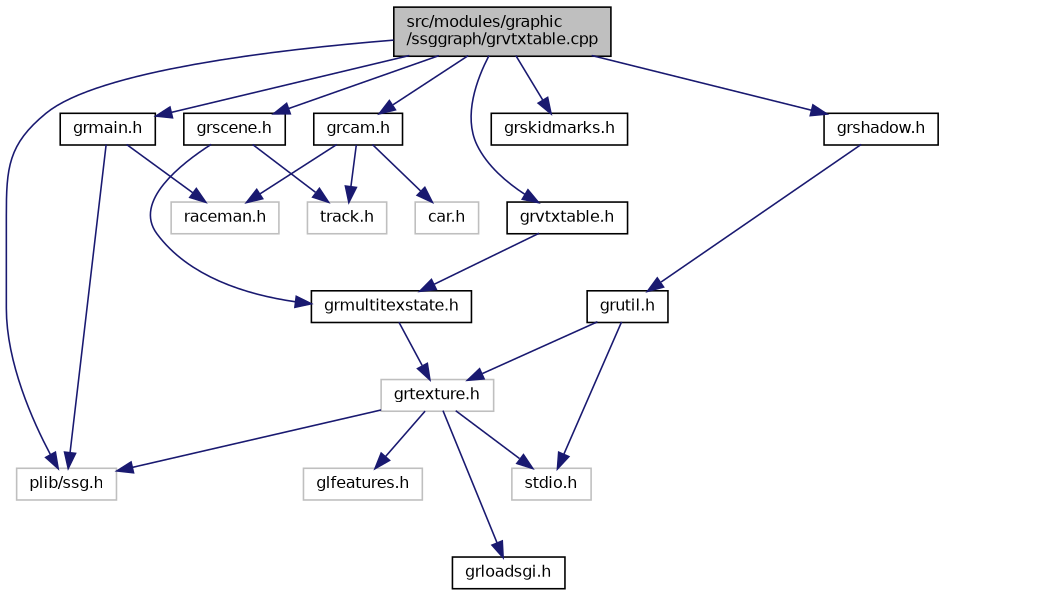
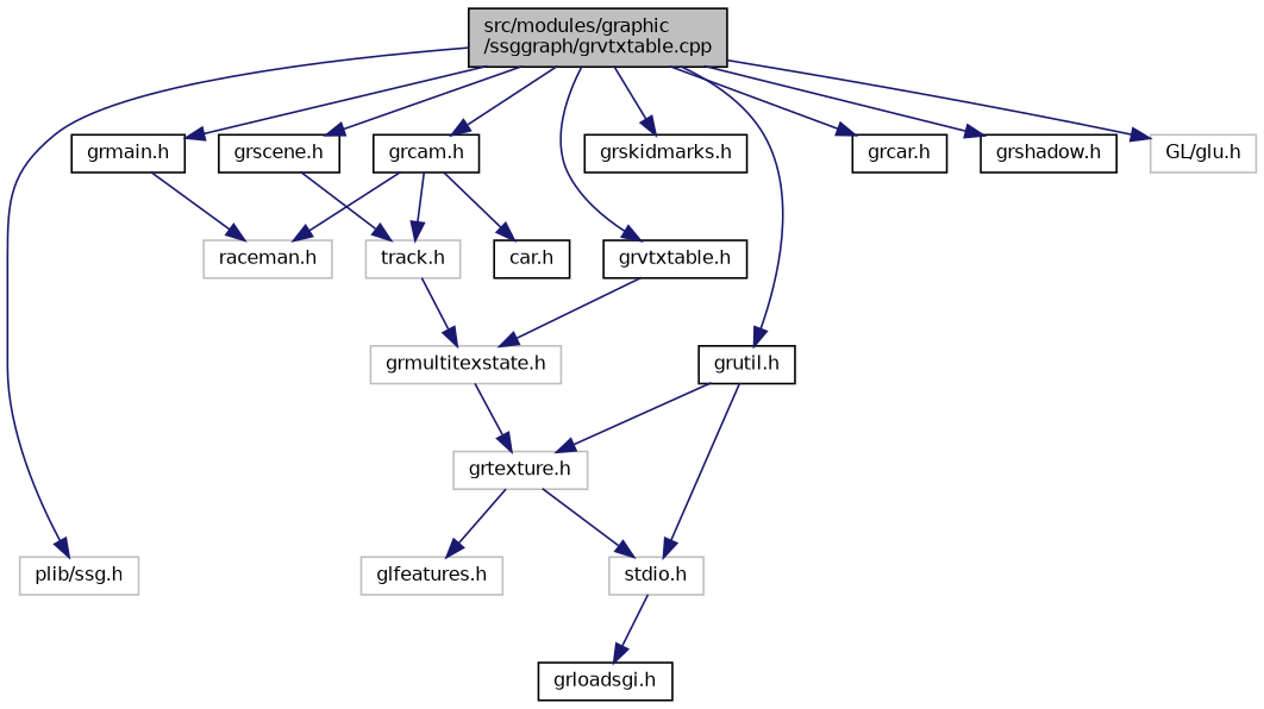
  digraph {
    node [color=black fillcolor=white fontname=Helvetica fontsize=10 shape=record style=filled]
    edge [color=midnightblue fontname=Helvetica fontsize=10 labelfontname=Helvetica labelfontsize=10 style=solid]
    n1 [fillcolor=grey75 fontcolor=black height=0.2 label="src/modules/graphic\l/ssggraph/grvtxtable.cpp" width=0.4]
    n2 [color=grey75 height=0.2 label="plib/ssg.h" width=0.4]
    n3 [height=0.2 label="grvtxtable.h" width=0.4]
    n4 [height=0.2 label="grmain.h" width=0.4]
    n5 [height=0.2 label="grcam.h" width=0.4]
    n6 [height=0.2 label="grshadow.h" width=0.4]
    n7 [height=0.2 label="grskidmarks.h" width=0.4]
    n8 [height=0.2 label="grscene.h" width=0.4]
+   n9 [height=0.2 label="grcar.h" width=0.4]
    n10 [height=0.2 label="grutil.h" width=0.4]
-   n12 [height=0.2 label="grmultitexstate.h" width=0.4]
+   n11 [color=grey75 height=0.2 label="GL/glu.h" width=0.4]
+   n12 [color=grey75 height=0.2 label="grmultitexstate.h" width=0.4]
    n13 [color=grey75 height=0.2 label="raceman.h" width=0.4]
    n14 [color=grey75 height=0.2 label="track.h" width=0.4]
-   n15 [color=grey75 height=0.2 label="car.h" width=0.4]
+   n15 [height=0.2 label="car.h" width=0.4]
    n16 [color=grey75 height=0.2 label="grtexture.h" width=0.4]
    n17 [color=grey75 height=0.2 label="stdio.h" width=0.4]
    n18 [color=grey75 height=0.2 label="glfeatures.h" width=0.4]
    n19 [height=0.2 label="grloadsgi.h" width=0.4]
    n1 -> n2
    n1 -> n3
    n1 -> n4
    n1 -> n5
    n1 -> n6
    n1 -> n7
    n1 -> n8
-   n6 -> n10
+   n1 -> n9
+   n1 -> n10
+   n1 -> n11
    n3 -> n12
-   n4 -> n2
    n4 -> n13
    n5 -> n13
    n5 -> n14
    n5 -> n15
-   n8 -> n12
+   n14 -> n12
    n8 -> n14
    n10 -> n16
    n10 -> n17
    n12 -> n16
-   n16 -> n2
    n16 -> n17
    n16 -> n18
-   n16 -> n19
+   n17 -> n19
  }
